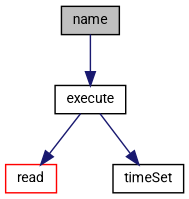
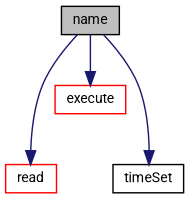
  digraph {
    fontname=Roboto
    rankdir=TB
    node [color=black fontname=Roboto fontsize=10 shape=record]
    edge [color=midnightblue fontname=Roboto fontsize=10 labelfontname=FreeSans labelfontsize=10 style=solid]
    n1 [fillcolor=grey75 fontcolor=black height=0.2 label=name style=filled width=0.4]
-   n2 [height=0.2 label=execute width=0.4]
+   n2 [color=red height=0.2 label=execute width=0.4]
    n3 [color=red height=0.2 label=read width=0.4]
    n4 [height=0.2 label=timeSet width=0.4]
    n1 -> n2
-   n2 -> n3
-   n2 -> n4
+   n1 -> n3
+   n1 -> n4
  }
